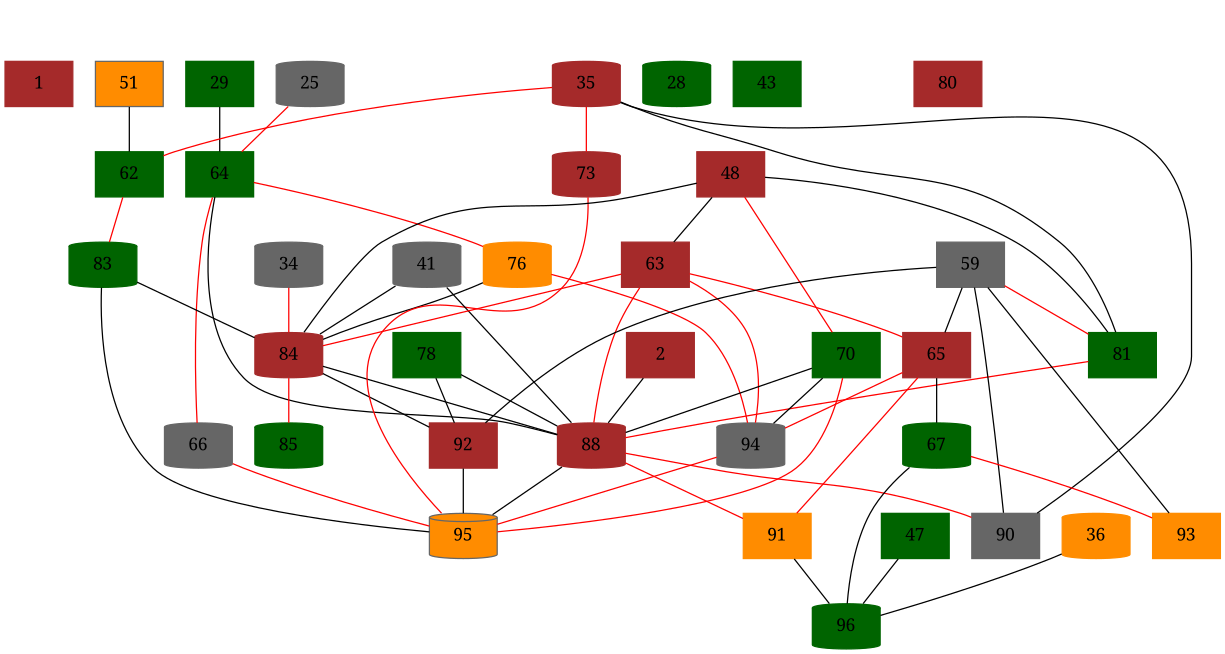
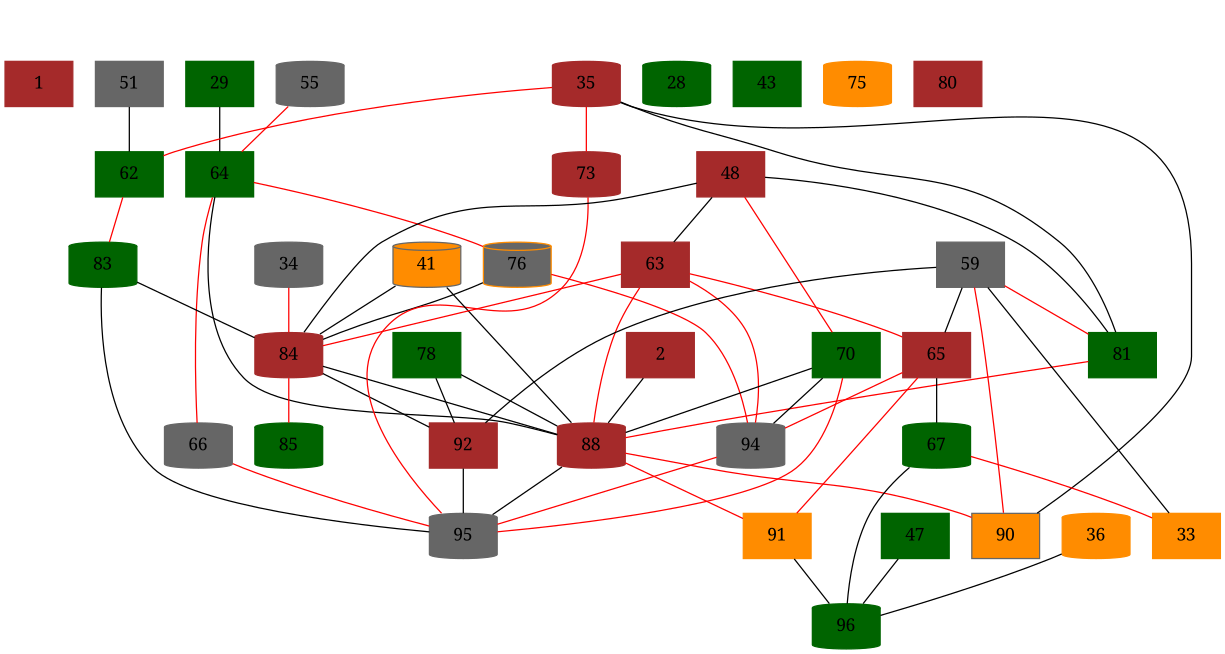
  graph {
    fontname="Noto Serif"
    node [color=darkgreen fontname="Noto Serif" shape=box style=filled]
    edge [color=black fontname="Noto Serif"]
    1 [color=brown]
    88 [color=brown shape=cylinder super="+21+61"]
-   90 [color=gray40 super="+68"]
+   90 [color=gray40 super="+68" fillcolor=darkorange]
    91 [color=darkorange super="+89"]
-   95 [color=gray40 shape=cylinder super="+30+32+74" fillcolor=darkorange]
+   95 [color=gray40 shape=cylinder super="+30+32+74"]
    2 [color=brown]
    64 [super="+40"]
    66 [color=gray40 shape=cylinder]
-   76 [color=darkorange shape=cylinder super="+56"]
-   25 [color=gray40 shape=cylinder]
+   76 [color=darkorange shape=cylinder super="+56" fillcolor=gray40]
+   25 [color=gray40 shape=cylinder label=55]
    28 [shape=cylinder]
    29
    84 [color=brown shape=cylinder super="+79+82"]
    92 [color=brown super="+26"]
    85 [shape=cylinder]
    34 [color=gray40 shape=cylinder]
    62 [super="+12"]
    83 [shape=cylinder]
    35 [color=brown shape=cylinder]
    73 [color=brown shape=cylinder super="+39"]
    81 [super="+60"]
    36 [color=darkorange shape=cylinder]
    96 [shape=cylinder]
-   41 [color=gray40 shape=cylinder]
+   41 [color=gray40 shape=cylinder fillcolor=darkorange]
    43
    47
    48 [color=brown super="+44"]
    63 [color=brown super="+52"]
    70
    65 [color=brown super="+57+58+45"]
    94 [color=gray40 shape=cylinder super="+87"]
-   51 [color=gray40 super="+24" fillcolor=darkorange]
+   51 [color=gray40 super="+24"]
    59 [color=gray40 super="+46"]
-   93 [color=darkorange]
+   93 [color=darkorange label=33]
    67 [shape=cylinder super="+33"]
+   75 [color=darkorange shape=cylinder]
    78
    80 [color=brown]
    88 -- 90 [color=red]
    88 -- 91 [color=red]
    88 -- 95 [weight=3]
    91 -- 96
    2 -- 88
    64 -- 88 [weight=2]
    64 -- 66 [color=red]
    64 -- 76 [color=red]
    66 -- 95 [color=red weight=2]
    76 -- 84
    76 -- 94 [color=red]
    25 -- 64 [color=red]
    29 -- 64
    84 -- 88
    84 -- 92
    84 -- 85 [color=red]
    92 -- 95
    34 -- 84 [color=red weight=2]
    62 -- 83 [color=red]
    83 -- 95 [weight=2]
    83 -- 84
    35 -- 90
    35 -- 62 [color=red weight=2]
    35 -- 73 [color=red]
    35 -- 81
    73 -- 95 [color=red]
    81 -- 88 [color=red]
    36 -- 96
    41 -- 88
    41 -- 84
    47 -- 96
    48 -- 84
    48 -- 81
    48 -- 63 [weight=2]
    48 -- 70 [color=red weight=2]
    63 -- 88 [color=red weight=2]
    63 -- 84 [color=red weight=3]
    63 -- 65 [color=red]
    63 -- 94 [color=red]
    70 -- 88 [weight=3]
    70 -- 95 [color=red]
    70 -- 94 [weight=2]
    65 -- 91 [color=red]
    65 -- 94 [color=red]
    65 -- 67 [weight=3]
    94 -- 95 [color=red]
    51 -- 62
-   59 -- 90
+   59 -- 90 [color=red]
    59 -- 92 [weight=2]
    59 -- 81 [color=red]
    59 -- 65
    59 -- 93
    67 -- 96 [weight=2]
    67 -- 93 [color=red]
    78 -- 88
    78 -- 92
  }
